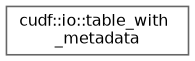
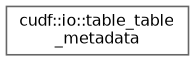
  digraph {
    rankdir=LR
-   n1 [color=grey40 fillcolor=white fontname=Helvetica fontsize=10 height=0.2 label="cudf::io::table_with\l_metadata" shape=box style=filled width=0.4]
+   n1 [color=grey40 fillcolor=white fontname=Helvetica fontsize=10 height=0.2 label="cudf::io::table_table\l_metadata" shape=box style=filled width=0.4]
  }
